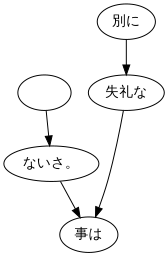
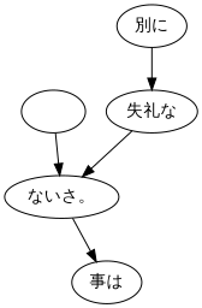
  digraph {
    n1 [label="　"]
    n2 [label="ないさ。"]
    n3 [label="事は"]
    n4 [label="別に"]
    n5 [label="失礼な"]
    n1 -> n2
    n2 -> n3
    n4 -> n5
-   n5 -> n3
+   n5 -> n2
  }
